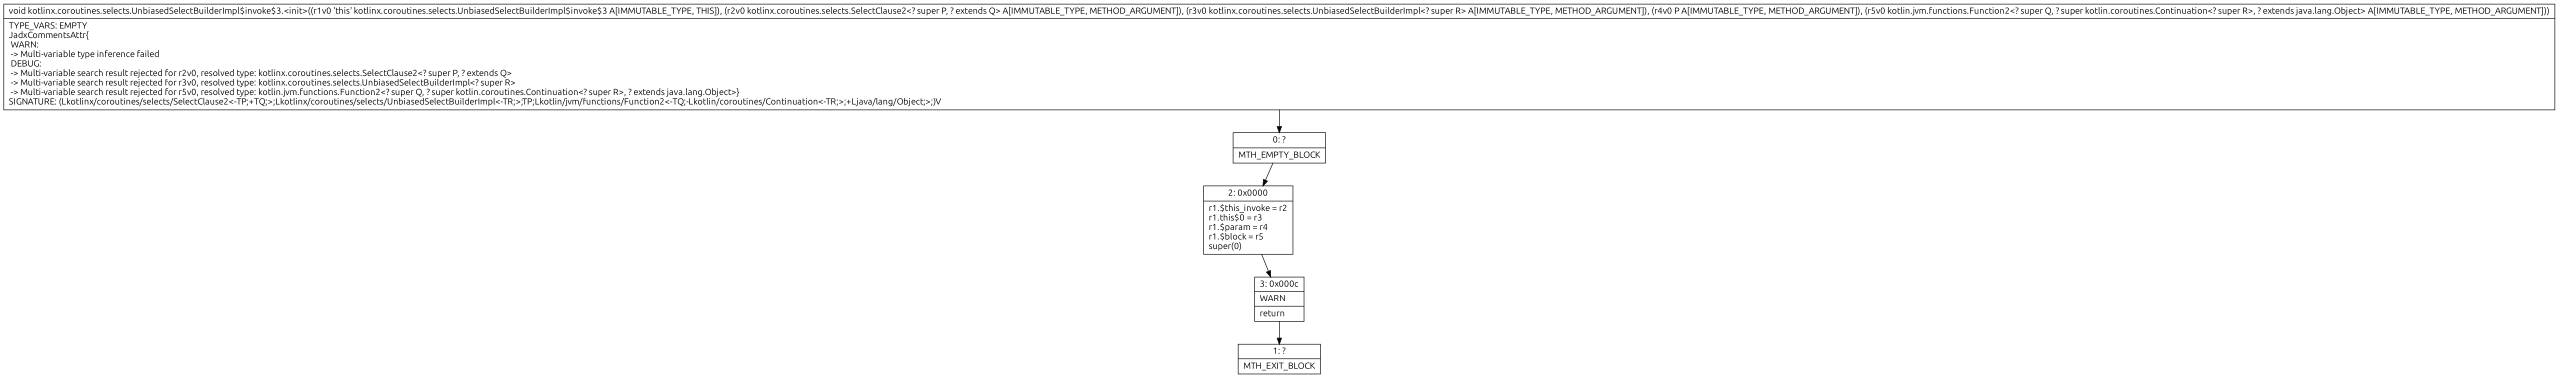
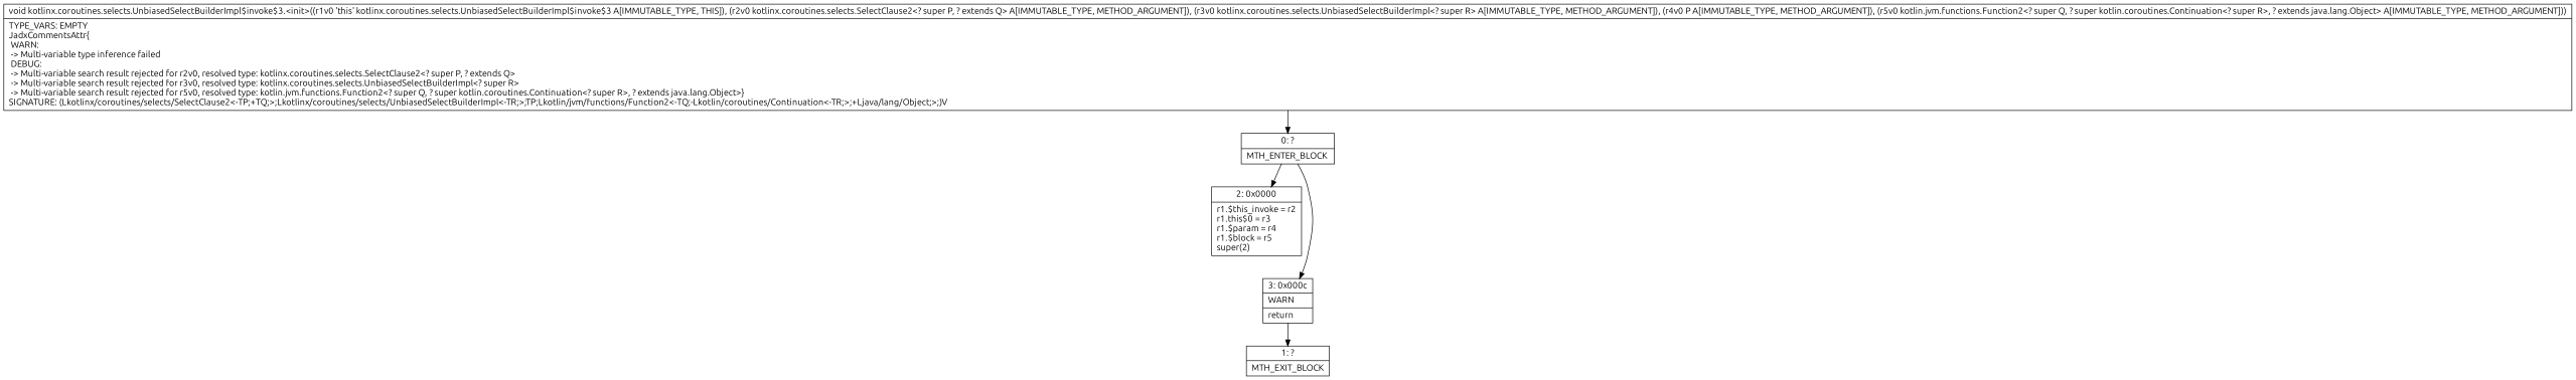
  digraph {
    fontname=Ubuntu
    node [fontname=Ubuntu shape=record]
    edge [fontname=Ubuntu]
-   n1 [label="{0\:\ ?|MTH_EMPTY_BLOCK\l}"]
-   n2 [label="{2\:\ 0x0000|r1.$this_invoke = r2\lr1.this$0 = r3\lr1.$param = r4\lr1.$block = r5\lsuper(0)\l}"]
+   n1 [label="{0\:\ ?|MTH_ENTER_BLOCK\l}"]
+   n2 [label="{2\:\ 0x0000|r1.$this_invoke = r2\lr1.this$0 = r3\lr1.$param = r4\lr1.$block = r5\lsuper(2)\l}"]
    n3 [label="{3\:\ 0x000c|WARN\l|return\l}"]
    n4 [label="{1\:\ ?|MTH_EXIT_BLOCK\l}"]
    n5 [label="{void kotlinx.coroutines.selects.UnbiasedSelectBuilderImpl$invoke$3.\<init\>((r1v0 'this' kotlinx.coroutines.selects.UnbiasedSelectBuilderImpl$invoke$3 A[IMMUTABLE_TYPE, THIS]), (r2v0 kotlinx.coroutines.selects.SelectClause2\<? super P, ? extends Q\> A[IMMUTABLE_TYPE, METHOD_ARGUMENT]), (r3v0 kotlinx.coroutines.selects.UnbiasedSelectBuilderImpl\<? super R\> A[IMMUTABLE_TYPE, METHOD_ARGUMENT]), (r4v0 P A[IMMUTABLE_TYPE, METHOD_ARGUMENT]), (r5v0 kotlin.jvm.functions.Function2\<? super Q, ? super kotlin.coroutines.Continuation\<? super R\>, ? extends java.lang.Object\> A[IMMUTABLE_TYPE, METHOD_ARGUMENT]))  | TYPE_VARS: EMPTY\lJadxCommentsAttr\{\l WARN: \l \-\> Multi\-variable type inference failed\l DEBUG: \l \-\> Multi\-variable search result rejected for r2v0, resolved type: kotlinx.coroutines.selects.SelectClause2\<? super P, ? extends Q\>\l \-\> Multi\-variable search result rejected for r3v0, resolved type: kotlinx.coroutines.selects.UnbiasedSelectBuilderImpl\<? super R\>\l \-\> Multi\-variable search result rejected for r5v0, resolved type: kotlin.jvm.functions.Function2\<? super Q, ? super kotlin.coroutines.Continuation\<? super R\>, ? extends java.lang.Object\>\}\lSIGNATURE: (Lkotlinx\/coroutines\/selects\/SelectClause2\<\-TP;+TQ;\>;Lkotlinx\/coroutines\/selects\/UnbiasedSelectBuilderImpl\<\-TR;\>;TP;Lkotlin\/jvm\/functions\/Function2\<\-TQ;\-Lkotlin\/coroutines\/Continuation\<\-TR;\>;+Ljava\/lang\/Object;\>;)V\l}"]
    n1 -> n2
-   n2 -> n3
+   n1 -> n3
    n3 -> n4
    n5 -> n1
  }
